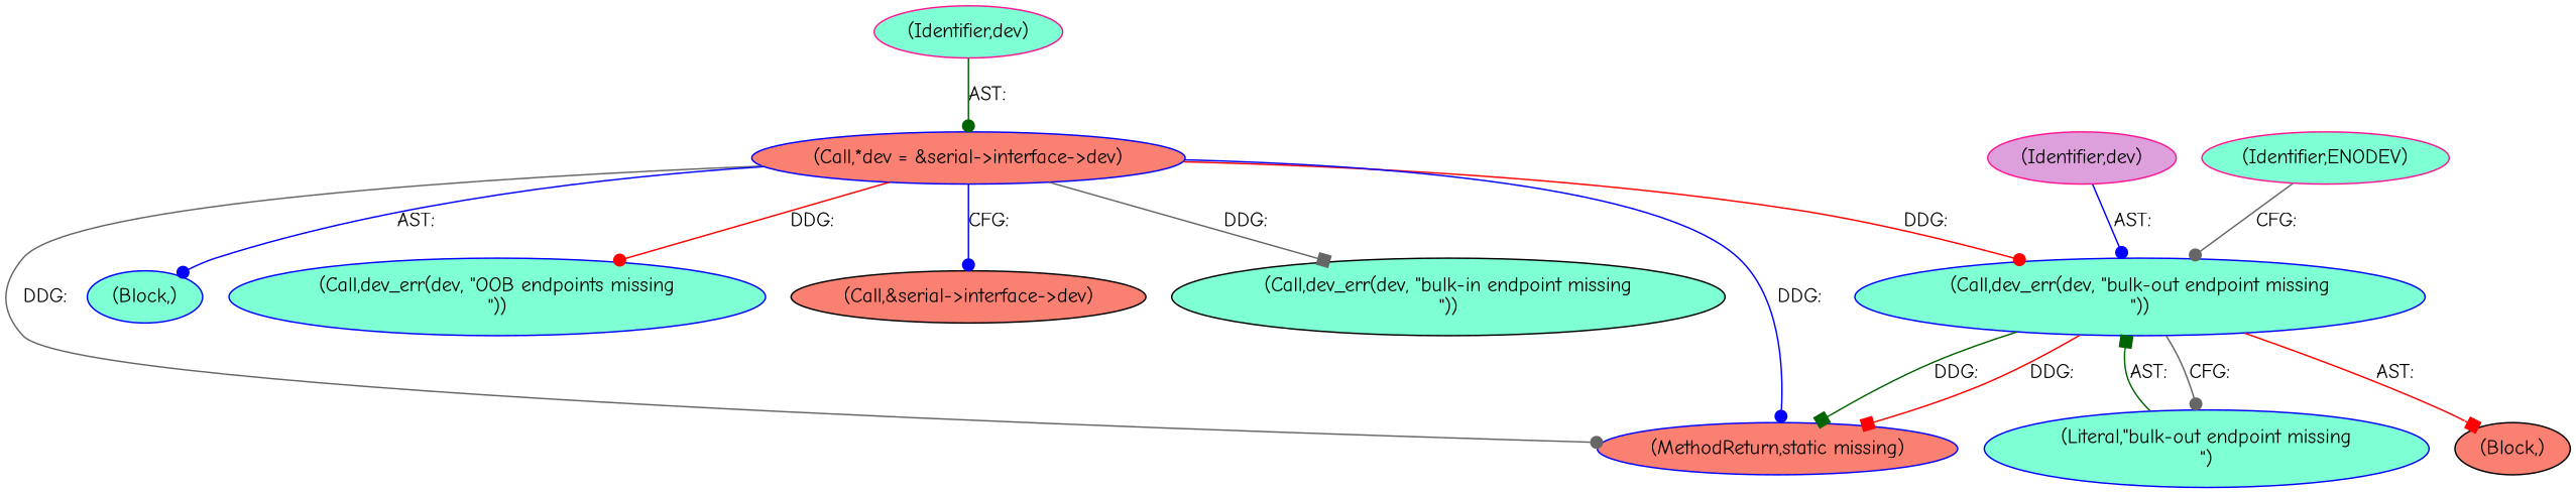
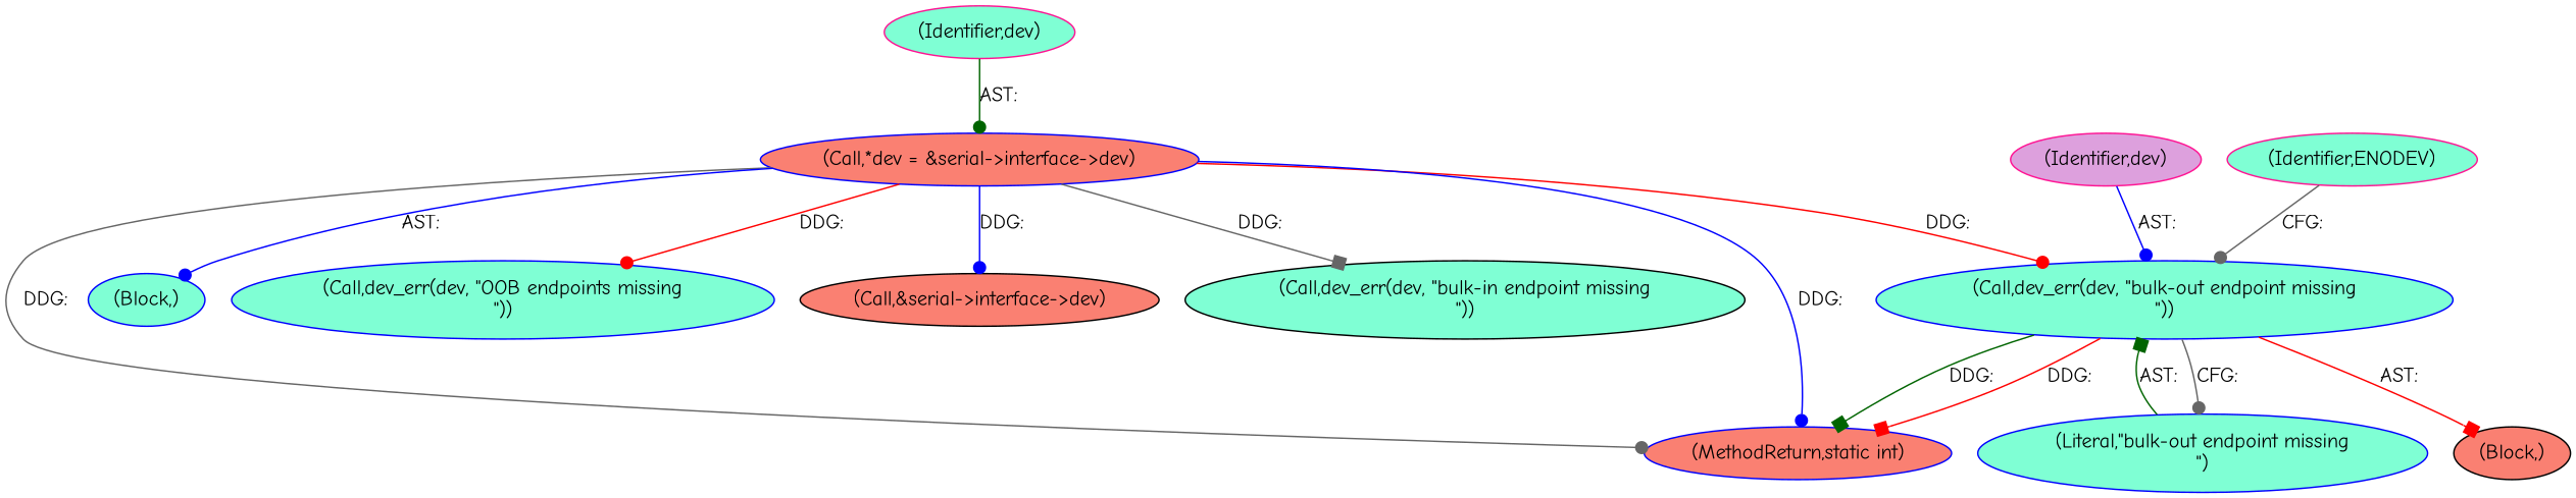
  digraph {
    fontname="Comic Neue"
    node [color=blue fillcolor=aquamarine fontname="Comic Neue" style=filled]
    edge [arrowhead=dot color=red fontname="Comic Neue"]
    n1 [label="(Call,dev_err(dev, \"bulk-out endpoint missing\n\"))"]
    n2 [color=black fillcolor=salmon label="(Block,)"]
    n3 [label="(Literal,\"bulk-out endpoint missing\n\")"]
-   n4 [fillcolor=salmon label="(MethodReturn,static missing)"]
+   n4 [fillcolor=salmon label="(MethodReturn,static int)"]
    n5 [fillcolor=salmon label="(Call,*dev = &serial->interface->dev)"]
    n6 [label="(Block,)"]
    n7 [label="(Call,dev_err(dev, \"OOB endpoints missing\n\"))"]
    n8 [color=black fillcolor=salmon label="(Call,&serial->interface->dev)"]
    n9 [color=black label="(Call,dev_err(dev, \"bulk-in endpoint missing\n\"))"]
    n10 [color=deeppink label="(Identifier,dev)"]
    n11 [color=deeppink fillcolor=plum label="(Identifier,dev)"]
    n12 [color=deeppink label="(Identifier,ENODEV)"]
    n1 -> n2 [arrowhead=box label="AST: "]
    n1 -> n3 [color=gray40 label="CFG: "]
    n1 -> n4 [arrowhead=box color=darkgreen label="DDG: "]
    n1 -> n4 [arrowhead=box label="DDG: "]
    n3 -> n1 [arrowhead=box color=darkgreen label="AST: "]
    n5 -> n1 [label="DDG: "]
    n5 -> n4 [color=blue label="DDG: "]
    n5 -> n4 [color=gray40 label="DDG: "]
    n5 -> n6 [color=blue label="AST: "]
    n5 -> n7 [label="DDG: "]
-   n5 -> n8 [color=blue label="CFG: "]
+   n5 -> n8 [color=blue label="DDG: "]
    n5 -> n9 [arrowhead=box color=gray40 label="DDG: "]
    n10 -> n5 [color=darkgreen label="AST: "]
    n11 -> n1 [color=blue label="AST: "]
    n12 -> n1 [color=gray40 label="CFG: "]
  }
